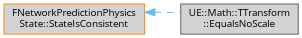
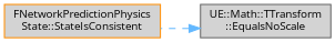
  digraph {
    rankdir=RL
    fontname="Open Sans"
    node [fillcolor=lightgrey fontname="Open Sans" fontsize=10 shape=box style=filled]
    n1 [color=gray40 fontcolor=black height=0.2 label="UE::Math::TTransform\l::EqualsNoScale" width=0.4]
    n2 [color=darkorange height=0.2 label="FNetworkPredictionPhysics\lState::StateIsConsistent" width=0.4]
-   n2 -> n1 [color=steelblue1 dir=back fontname="Open Sans" fontsize=10 labelfontname=Helvetica labelfontsize=10 style=dashed]
+   n1 -> n2 [color=steelblue1 dir=back fontname="Open Sans" fontsize=10 labelfontname=Helvetica labelfontsize=10 style=dashed]
  }
